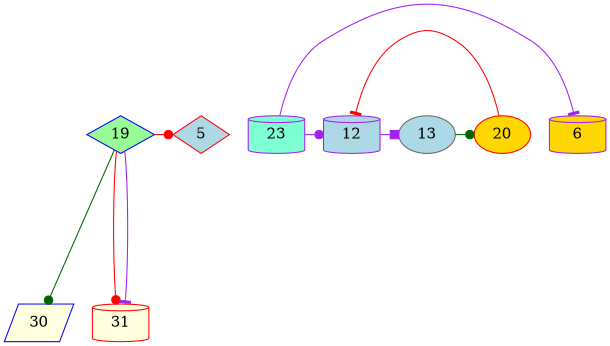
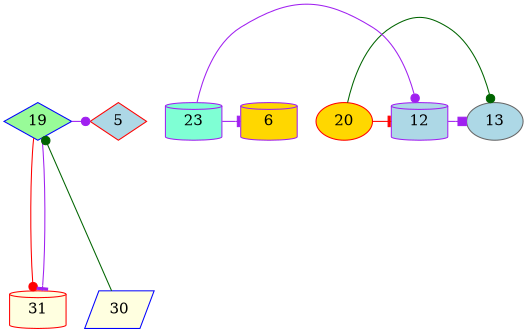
  digraph {
    ranksep=2.0
    node [color=red fillcolor=lightblue shape=cylinder style=filled]
    edge [arrowhead=dot color=purple]
    5 [shape=diamond]
    6 [color=purple fillcolor=gold]
    12 [color=purple]
    13 [color=gray40 shape=ellipse]
    19 [color=blue fillcolor=palegreen shape=diamond]
    20 [fillcolor=gold shape=ellipse]
    23 [color=purple fillcolor=aquamarine]
    30 [color=blue fillcolor=lightyellow shape=parallelogram]
    31 [fillcolor=lightyellow]
    subgraph sub_1 {
      rank=same
      5
      6
      12
      13
      19
      20
      23
    }
    subgraph sub_2 {
      rank=same
    }
    subgraph sub_3 {
      rank=same
      30
      31
    }
    12 -> 13 [arrowhead=box]
-   19 -> 5 [color=red]
-   19 -> 30 [color=darkgreen]
+   19 -> 5
+   30 -> 19 [color=darkgreen]
    19 -> 31 [color=red]
    19 -> 31 [arrowhead=tee]
    20 -> 12 [arrowhead=tee color=red]
-   13 -> 20 [color=darkgreen]
+   20 -> 13 [color=darkgreen]
    23 -> 6 [arrowhead=tee]
    23 -> 12
  }
